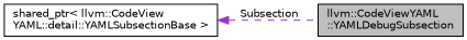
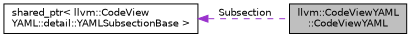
  digraph {
    rankdir=LR
    node [color=black fontname=Helvetica fontsize=10 shape=box]
-   n1 [fillcolor=grey75 fontcolor=black height=0.2 label="llvm::CodeViewYAML\l::YAMLDebugSubsection" style=filled width=0.4]
+   n1 [fillcolor=grey75 fontcolor=black height=0.2 label="llvm::CodeViewYAML\l::CodeViewYAML" style=filled width=0.4]
    n2 [height=0.2 label="shared_ptr\< llvm::CodeView\lYAML::detail::YAMLSubsectionBase \>" width=0.4]
    n2 -> n1 [color=darkorchid3 dir=back fontname=Helvetica fontsize=10 label=" Subsection" labelfontname=Helvetica labelfontsize=10 style=dashed]
  }
